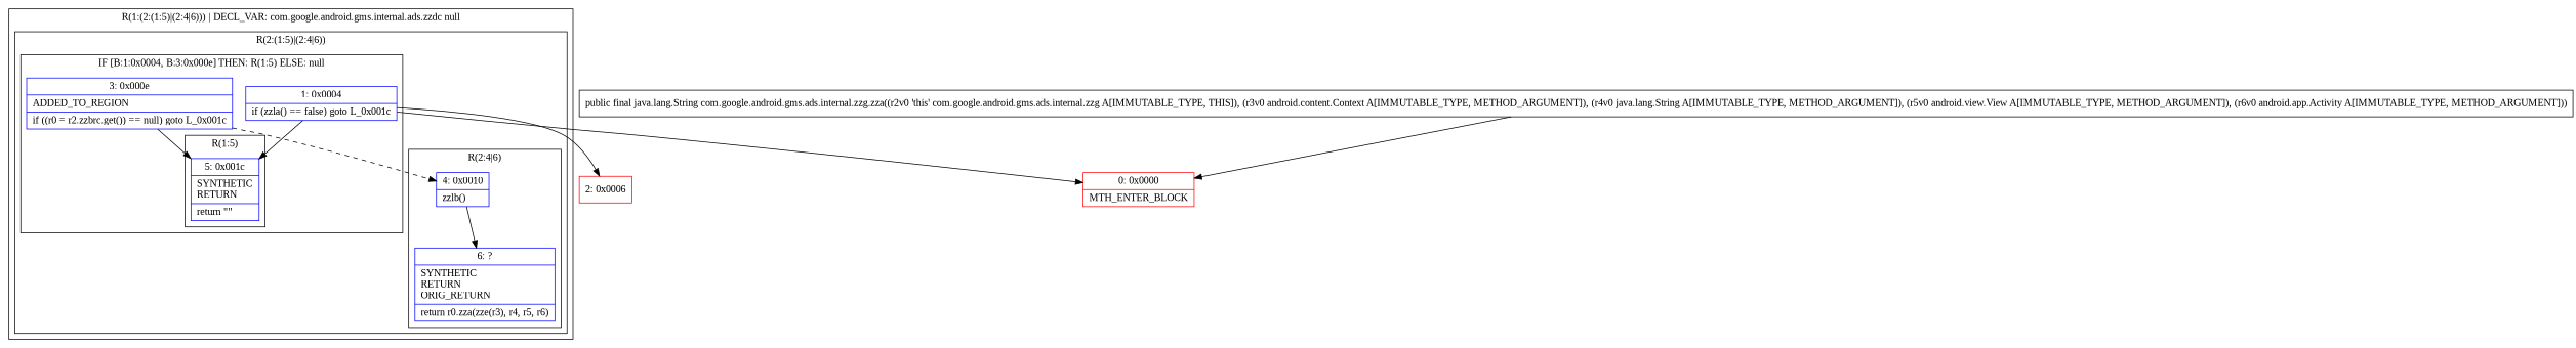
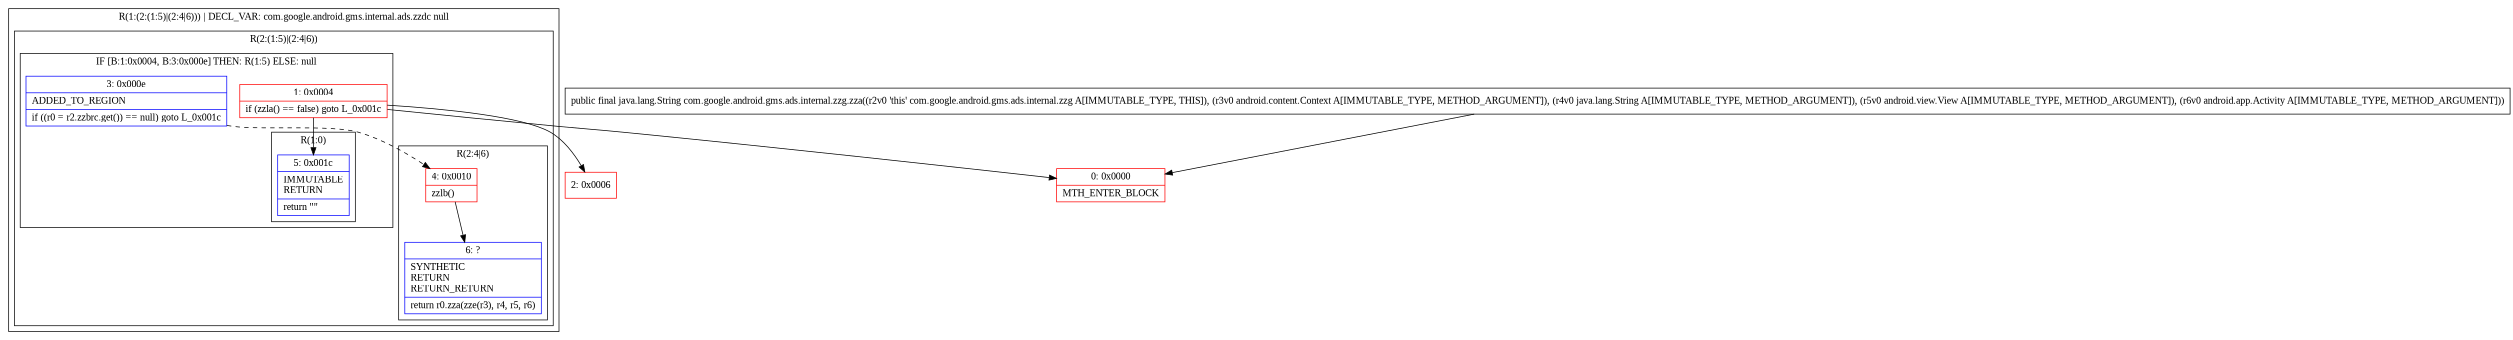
  digraph {
    fontname="Liberation Serif"
    node [color=blue fontname="Liberation Serif" shape=record]
    edge [fontname="Liberation Serif"]
-   n1 [label="{5\:\ 0x001c|SYNTHETIC\lRETURN\l|return \"\"\l}"]
-   n2 [label="{1\:\ 0x0004|if (zzla() == false) goto L_0x001c\l}"]
+   n1 [label="{5\:\ 0x001c|IMMUTABLE\lRETURN\l|return \"\"\l}"]
+   n2 [color=red label="{1\:\ 0x0004|if (zzla() == false) goto L_0x001c\l}"]
    n3 [label="{3\:\ 0x000e|ADDED_TO_REGION\l|if ((r0 = r2.zzbrc.get()) == null) goto L_0x001c\l}"]
-   n4 [label="{4\:\ 0x0010|zzlb()\l}"]
-   n5 [label="{6\:\ ?|SYNTHETIC\lRETURN\lORIG_RETURN\l|return r0.zza(zze(r3), r4, r5, r6)\l}"]
+   n4 [color=red label="{4\:\ 0x0010|zzlb()\l}"]
+   n5 [label="{6\:\ ?|SYNTHETIC\lRETURN\lRETURN_RETURN\l|return r0.zza(zze(r3), r4, r5, r6)\l}"]
    n6 [color=red label="{2\:\ 0x0006}"]
    n7 [color=red label="{0\:\ 0x0000|MTH_ENTER_BLOCK\l}"]
    n8 [label="{public final java.lang.String com.google.android.gms.ads.internal.zzg.zza((r2v0 'this' com.google.android.gms.ads.internal.zzg A[IMMUTABLE_TYPE, THIS]), (r3v0 android.content.Context A[IMMUTABLE_TYPE, METHOD_ARGUMENT]), (r4v0 java.lang.String A[IMMUTABLE_TYPE, METHOD_ARGUMENT]), (r5v0 android.view.View A[IMMUTABLE_TYPE, METHOD_ARGUMENT]), (r6v0 android.app.Activity A[IMMUTABLE_TYPE, METHOD_ARGUMENT])) }" color=""]
    subgraph cluster_1 {
      label="R(1:(2:(1:5)|(2:4|6))) | DECL_VAR: com.google.android.gms.internal.ads.zzdc null\l"
      subgraph cluster_2 {
        label="R(2:(1:5)|(2:4|6))"
        subgraph cluster_3 {
          label="IF [B:1:0x0004, B:3:0x000e] THEN: R(1:5) ELSE: null"
          n2
          n3
          subgraph cluster_4 {
-           label="R(1:5)"
+           label="R(1:0)"
            n1
          }
        }
        subgraph cluster_5 {
          label="R(2:4|6)"
          n4
          n5
        }
      }
    }
    n2 -> n1
    n2 -> n6 [style=solid]
    n2 -> n7
-   n3 -> n1
    n3 -> n4 [style=dashed]
    n4 -> n5
    n8 -> n7
  }
